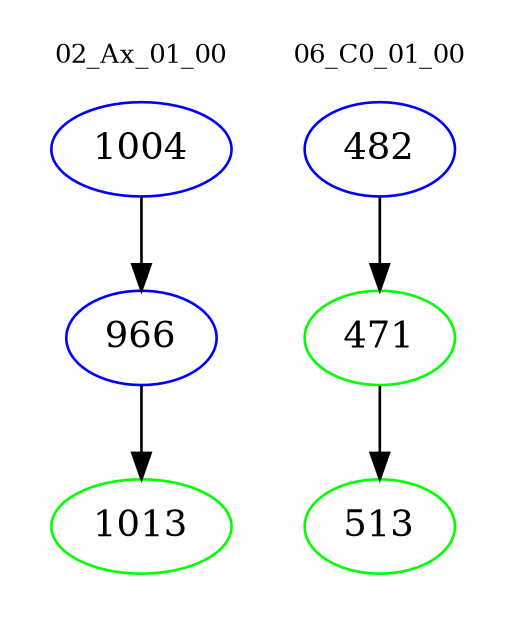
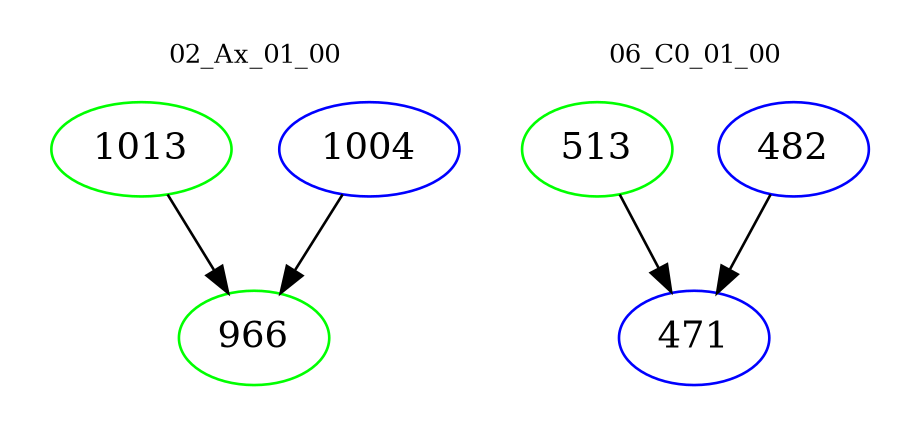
  digraph {
    node [color=blue]
    edge [color=black]
    n1 [label=1004]
-   n2 [label=966]
+   n2 [color=green label=966]
    n3 [color=green label=1013]
    n4 [label=482]
-   n5 [color=green label=471]
+   n5 [label=471]
    n6 [color=green label=513]
    subgraph cluster_1 {
      color=white
      fontsize=10
      label="02_Ax_01_00"
      n1
      n2
      n3
    }
    subgraph cluster_2 {
      color=white
      fontsize=10
      label="06_C0_01_00"
      n4
      n5
      n6
    }
    n1 -> n2
-   n2 -> n3
+   n3 -> n2
    n4 -> n5
-   n5 -> n6
+   n6 -> n5
  }
